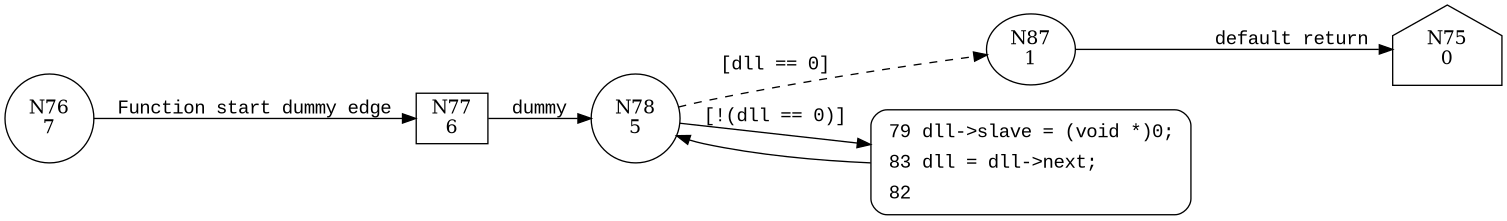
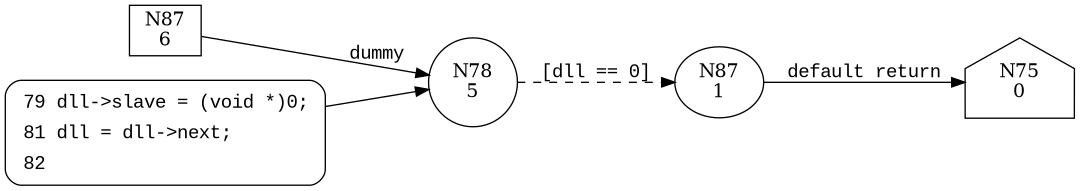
  digraph {
    rankdir=LR
    node [shape=circle]
    edge [fontname="Courier New" style=solid]
-   n1 [label="N76\n7"]
-   n2 [label="N77\n6" shape=box]
+   n2 [label="N87\n6" shape=box]
    n3 [label="N78\n5"]
    n4 [label="N87\n1" shape=ellipse]
-   n5 [fillcolor=white fontname="Courier New" label=<<table border="0" cellborder="0" cellpadding="3" bgcolor="white"><tr><td align="right">79</td><td align="left">dll-&gt;slave = (void *)0;</td></tr><tr><td align="right">83</td><td align="left">dll = dll-&gt;next;</td></tr><tr><td align="right">82</td><td align="left"></td></tr></table>> penwidth=1 shape=Mrecord style="filled,bold"]
+   n5 [fillcolor=white fontname="Courier New" label=<<table border="0" cellborder="0" cellpadding="3" bgcolor="white"><tr><td align="right">79</td><td align="left">dll-&gt;slave = (void *)0;</td></tr><tr><td align="right">81</td><td align="left">dll = dll-&gt;next;</td></tr><tr><td align="right">82</td><td align="left"></td></tr></table>> penwidth=1 shape=Mrecord style="filled,bold"]
    n6 [label="N75\n0" shape=house]
-   n1 -> n2 [label="Function start dummy edge"]
    n2 -> n3 [label=dummy]
    n3 -> n4 [label="[dll == 0]" style=dashed]
-   n3 -> n5 [label="[!(dll == 0)]"]
    n4 -> n6 [label="default return"]
    n5 -> n3 [fontname=""]
  }
